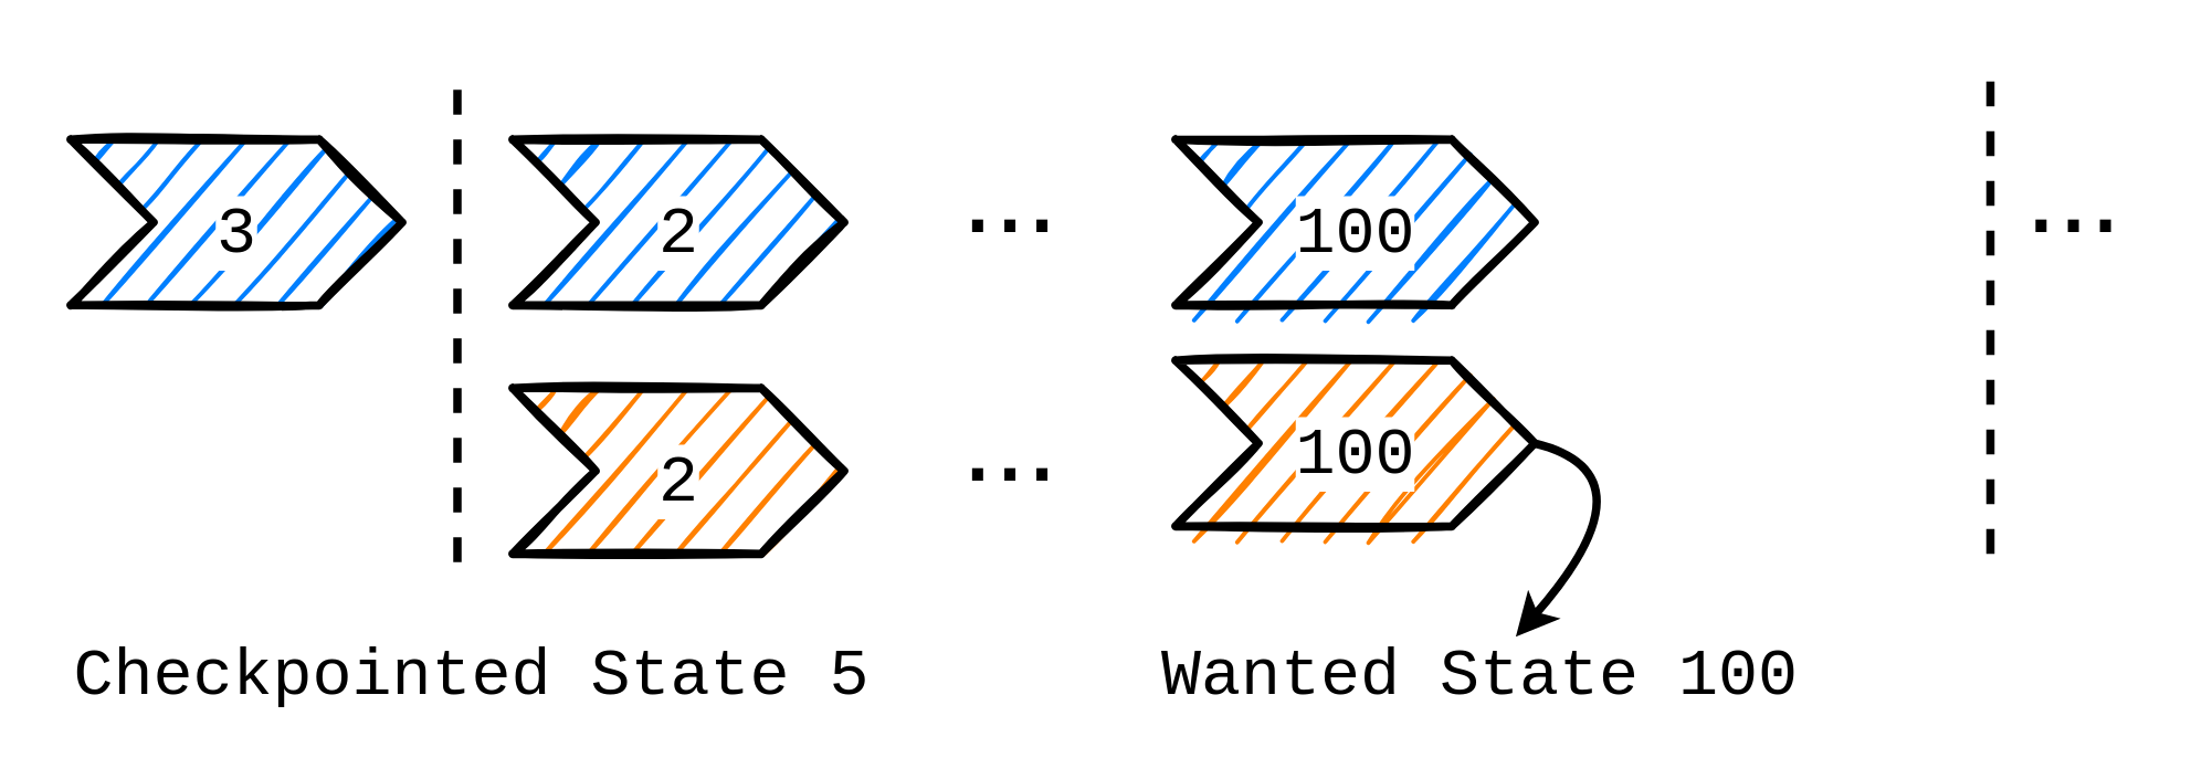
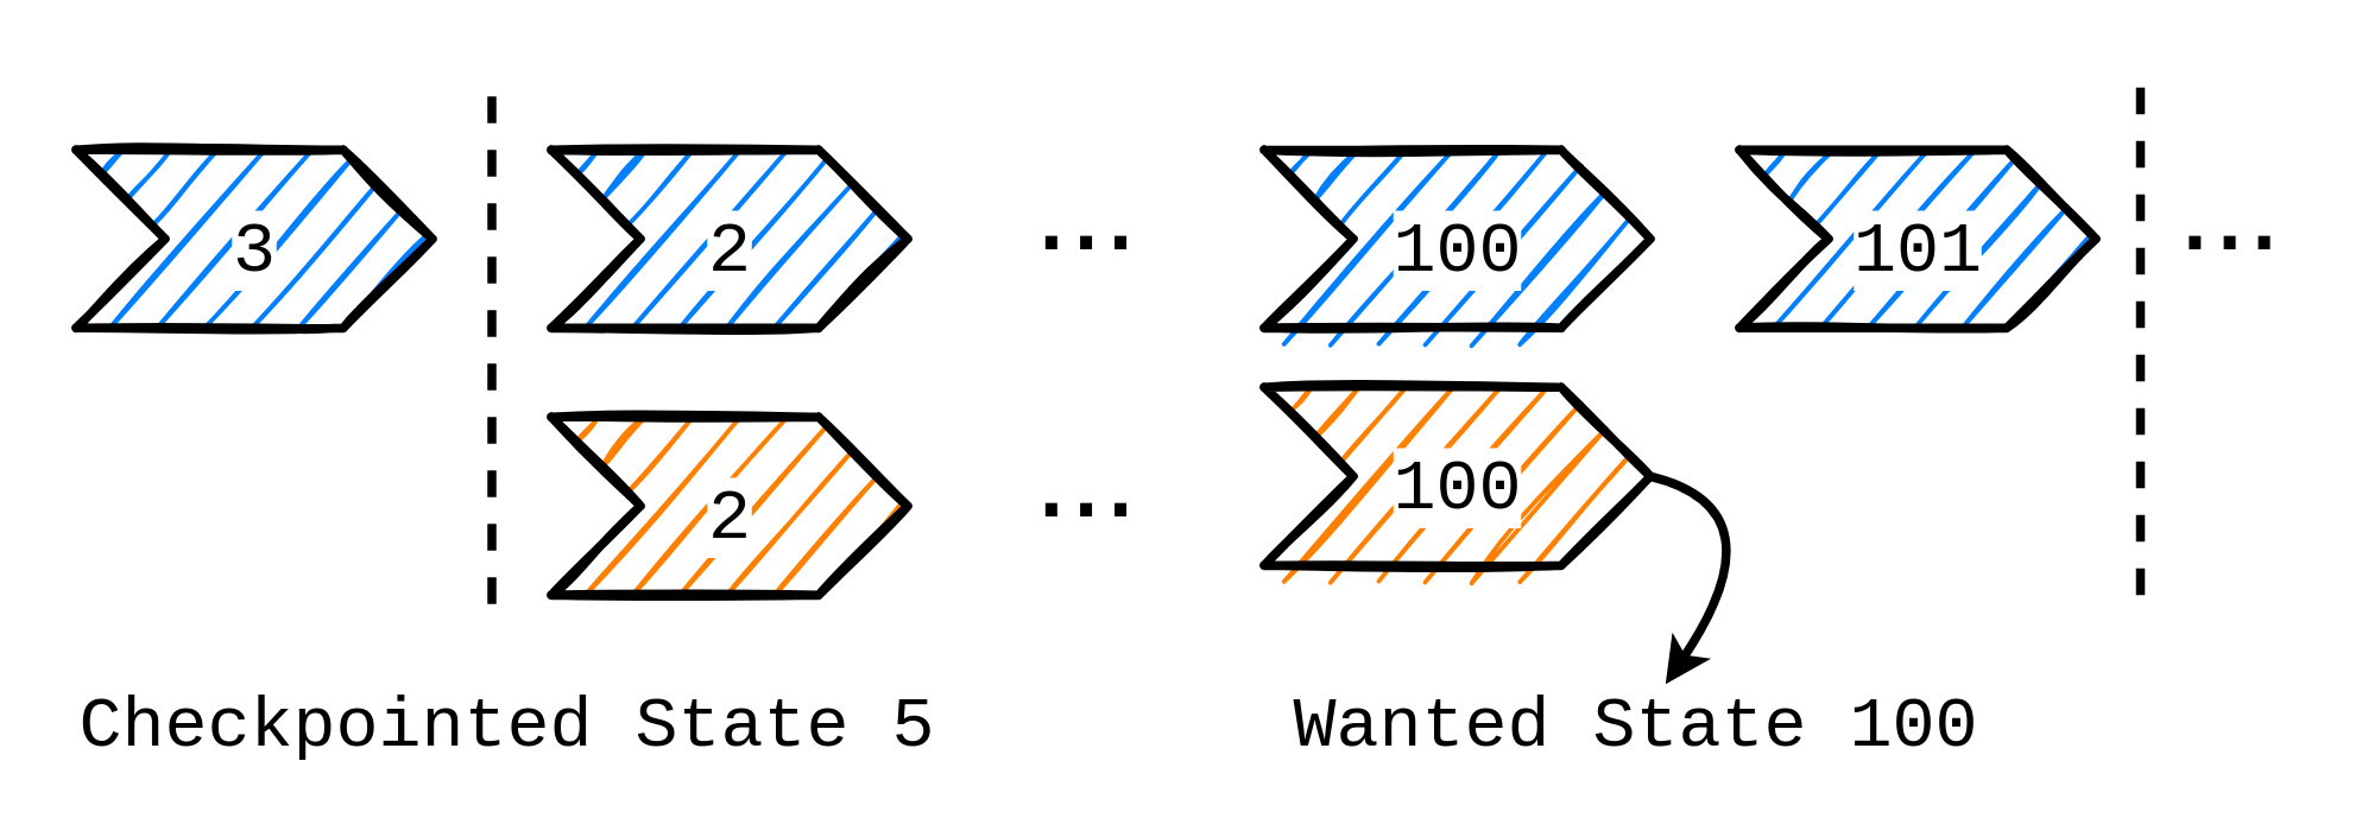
  <mxCell id="0" />
  <mxCell id="1" parent="0" />
  <mxCell id="2" value="Checkpointed State 5" style="text;html=1;align=center;verticalAlign=middle;resizable=0;points=[];autosize=1;fontSize=24;fontFamily=Courier New;" parent="1" vertex="1"><mxGeometry x="20" y="230" width="300" height="30" as="geometry" /></mxCell>
- <mxCell id="3" value="Wanted State 100" style="text;html=1;align=center;verticalAlign=middle;resizable=0;points=[];autosize=1;fontSize=24;fontFamily=Courier New;" parent="1" vertex="1"><mxGeometry x="410" y="230" width="250" height="30" as="geometry" /></mxCell>
+ <mxCell id="3" value="Wanted State 100" style="text;html=1;align=center;verticalAlign=middle;resizable=0;points=[];autosize=1;fontSize=24;fontFamily=Courier New;" parent="1" vertex="1"><mxGeometry x="425" y="230" width="250" height="30" as="geometry" /></mxCell>
  <mxCell id="4" value="" style="endArrow=none;html=1;dashed=1;strokeWidth=3;fontSize=24;" parent="1" edge="1"><mxGeometry width="50" height="50" relative="1" as="geometry"><mxPoint x="165" y="203" as="sourcePoint" /><mxPoint x="165" y="23" as="targetPoint" /></mxGeometry></mxCell>
  <mxCell id="5" value="..." style="text;html=1;align=center;verticalAlign=middle;resizable=0;points=[];autosize=1;fontSize=42;" parent="1" vertex="1"><mxGeometry x="340" y="40" width="50" height="60" as="geometry" /></mxCell>
  <mxCell id="6" value="..." style="text;html=1;align=center;verticalAlign=middle;resizable=0;points=[];autosize=1;fontSize=42;" parent="1" vertex="1"><mxGeometry x="340" y="130" width="50" height="60" as="geometry" /></mxCell>
  <mxCell id="7" value="" style="endArrow=none;html=1;dashed=1;strokeWidth=3;fontSize=24;" parent="1" edge="1"><mxGeometry width="50" height="50" relative="1" as="geometry"><mxPoint x="720" y="200" as="sourcePoint" /><mxPoint x="720" y="20" as="targetPoint" /></mxGeometry></mxCell>
  <mxCell id="8" value="..." style="text;html=1;align=center;verticalAlign=middle;resizable=0;points=[];autosize=1;fontSize=42;" parent="1" vertex="1"><mxGeometry x="725" y="40" width="50" height="60" as="geometry" /></mxCell>
  <mxCell id="9" value="&lt;font style=&quot;font-size: 24px ; background-color: rgb(255 , 255 , 255)&quot;&gt;3&lt;/font&gt;" style="html=1;shadow=0;dashed=0;align=center;verticalAlign=middle;shape=mxgraph.arrows2.arrow;dy=0;dx=30;notch=30;glass=0;sketch=1;strokeWidth=3;fontFamily=Courier New;fontSize=42;fillColor=#007FFF;" parent="1" vertex="1"><mxGeometry x="25" y="50" width="120" height="60" as="geometry" /></mxCell>
  <mxCell id="10" value="&lt;font style=&quot;font-size: 24px ; background-color: rgb(255 , 255 , 255)&quot;&gt;2&lt;/font&gt;" style="html=1;shadow=0;dashed=0;align=center;verticalAlign=middle;shape=mxgraph.arrows2.arrow;dy=0;dx=30;notch=30;glass=0;sketch=1;strokeWidth=3;fontFamily=Courier New;fontSize=42;fillColor=#007FFF;" parent="1" vertex="1"><mxGeometry x="185" y="50" width="120" height="60" as="geometry" /></mxCell>
  <mxCell id="11" value="&lt;font style=&quot;font-size: 24px ; background-color: rgb(255 , 255 , 255)&quot;&gt;100&lt;/font&gt;" style="html=1;shadow=0;dashed=0;align=center;verticalAlign=middle;shape=mxgraph.arrows2.arrow;dy=0;dx=30;notch=30;glass=0;sketch=1;strokeWidth=3;fontFamily=Courier New;fontSize=42;fillColor=#007FFF;" parent="1" vertex="1"><mxGeometry x="425" y="50" width="130" height="60" as="geometry" /></mxCell>
+ <mxCell id="12" value="&lt;font style=&quot;font-size: 24px ; background-color: rgb(255 , 255 , 255)&quot;&gt;101&lt;/font&gt;" style="html=1;shadow=0;dashed=0;align=center;verticalAlign=middle;shape=mxgraph.arrows2.arrow;dy=0;dx=30;notch=30;glass=0;sketch=1;strokeWidth=3;fontFamily=Courier New;fontSize=42;fillColor=#007FFF;" parent="1" vertex="1"><mxGeometry x="585" y="50" width="120" height="60" as="geometry" /></mxCell>
  <mxCell id="13" value="&lt;font style=&quot;font-size: 24px ; background-color: rgb(255 , 255 , 255)&quot;&gt;2&lt;/font&gt;" style="html=1;shadow=0;dashed=0;align=center;verticalAlign=middle;shape=mxgraph.arrows2.arrow;dy=0;dx=30;notch=30;glass=0;sketch=1;strokeWidth=3;fontFamily=Courier New;fontSize=42;fillColor=#FF8000;" parent="1" vertex="1"><mxGeometry x="185" y="140" width="120" height="60" as="geometry" /></mxCell>
  <mxCell id="14" value="&lt;font style=&quot;font-size: 24px ; background-color: rgb(255 , 255 , 255)&quot;&gt;100&lt;/font&gt;" style="html=1;shadow=0;dashed=0;align=center;verticalAlign=middle;shape=mxgraph.arrows2.arrow;dy=0;dx=30;notch=30;glass=0;sketch=1;strokeWidth=3;fontFamily=Courier New;fontSize=42;fillColor=#FF8000;" parent="1" vertex="1"><mxGeometry x="425" y="130" width="130" height="60" as="geometry" /></mxCell>
  <mxCell id="15" value="" style="curved=1;endArrow=classic;html=1;exitX=1;exitY=0.5;exitDx=0;exitDy=0;exitPerimeter=0;strokeWidth=3;" edge="1" parent="1" source="14" target="3"><mxGeometry width="50" height="50" relative="1" as="geometry"><mxPoint x="350" y="371" as="sourcePoint" /><mxPoint x="400" y="321" as="targetPoint" /><Array as="points"><mxPoint x="600" y="171" /></Array></mxGeometry></mxCell>
